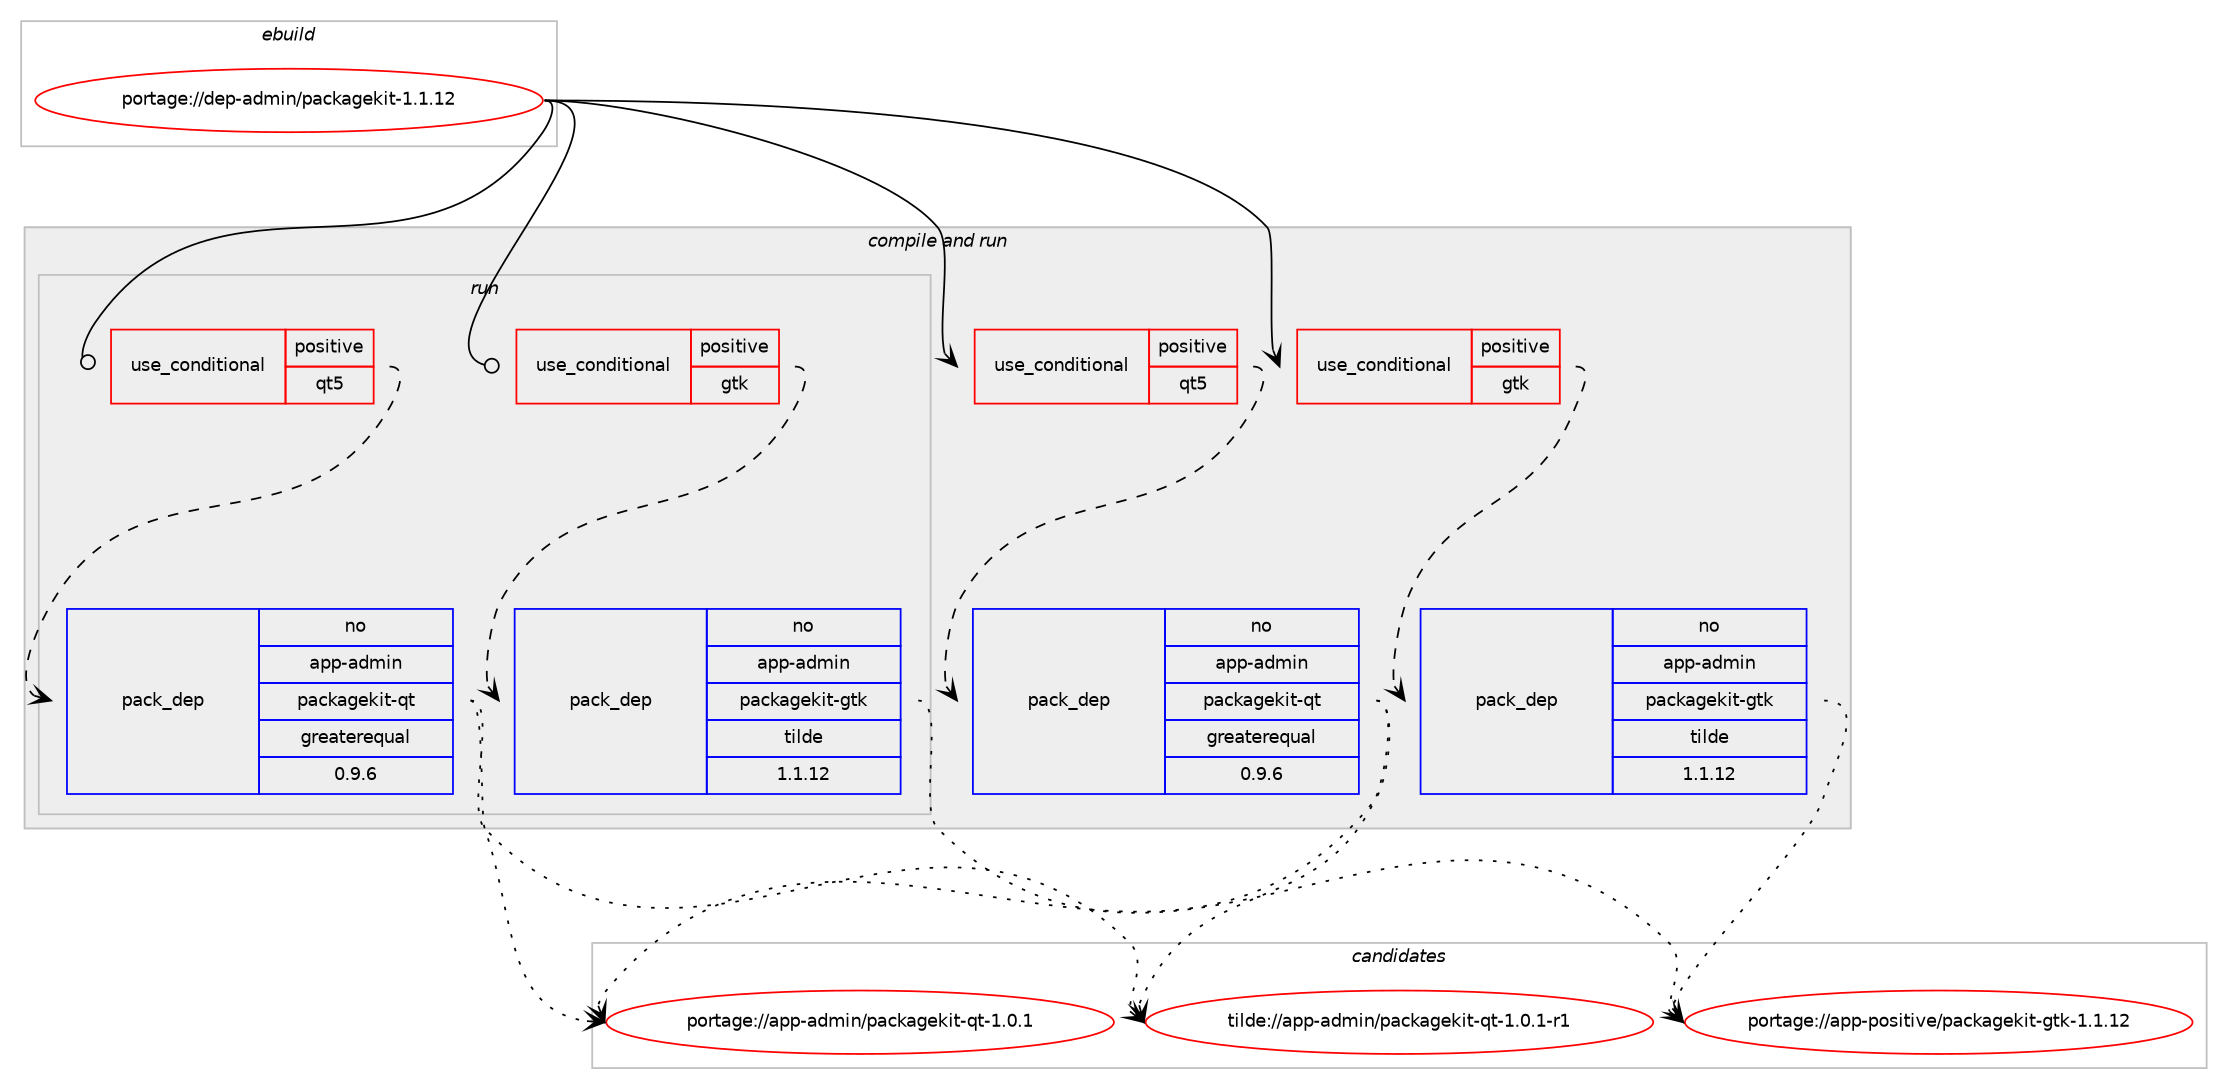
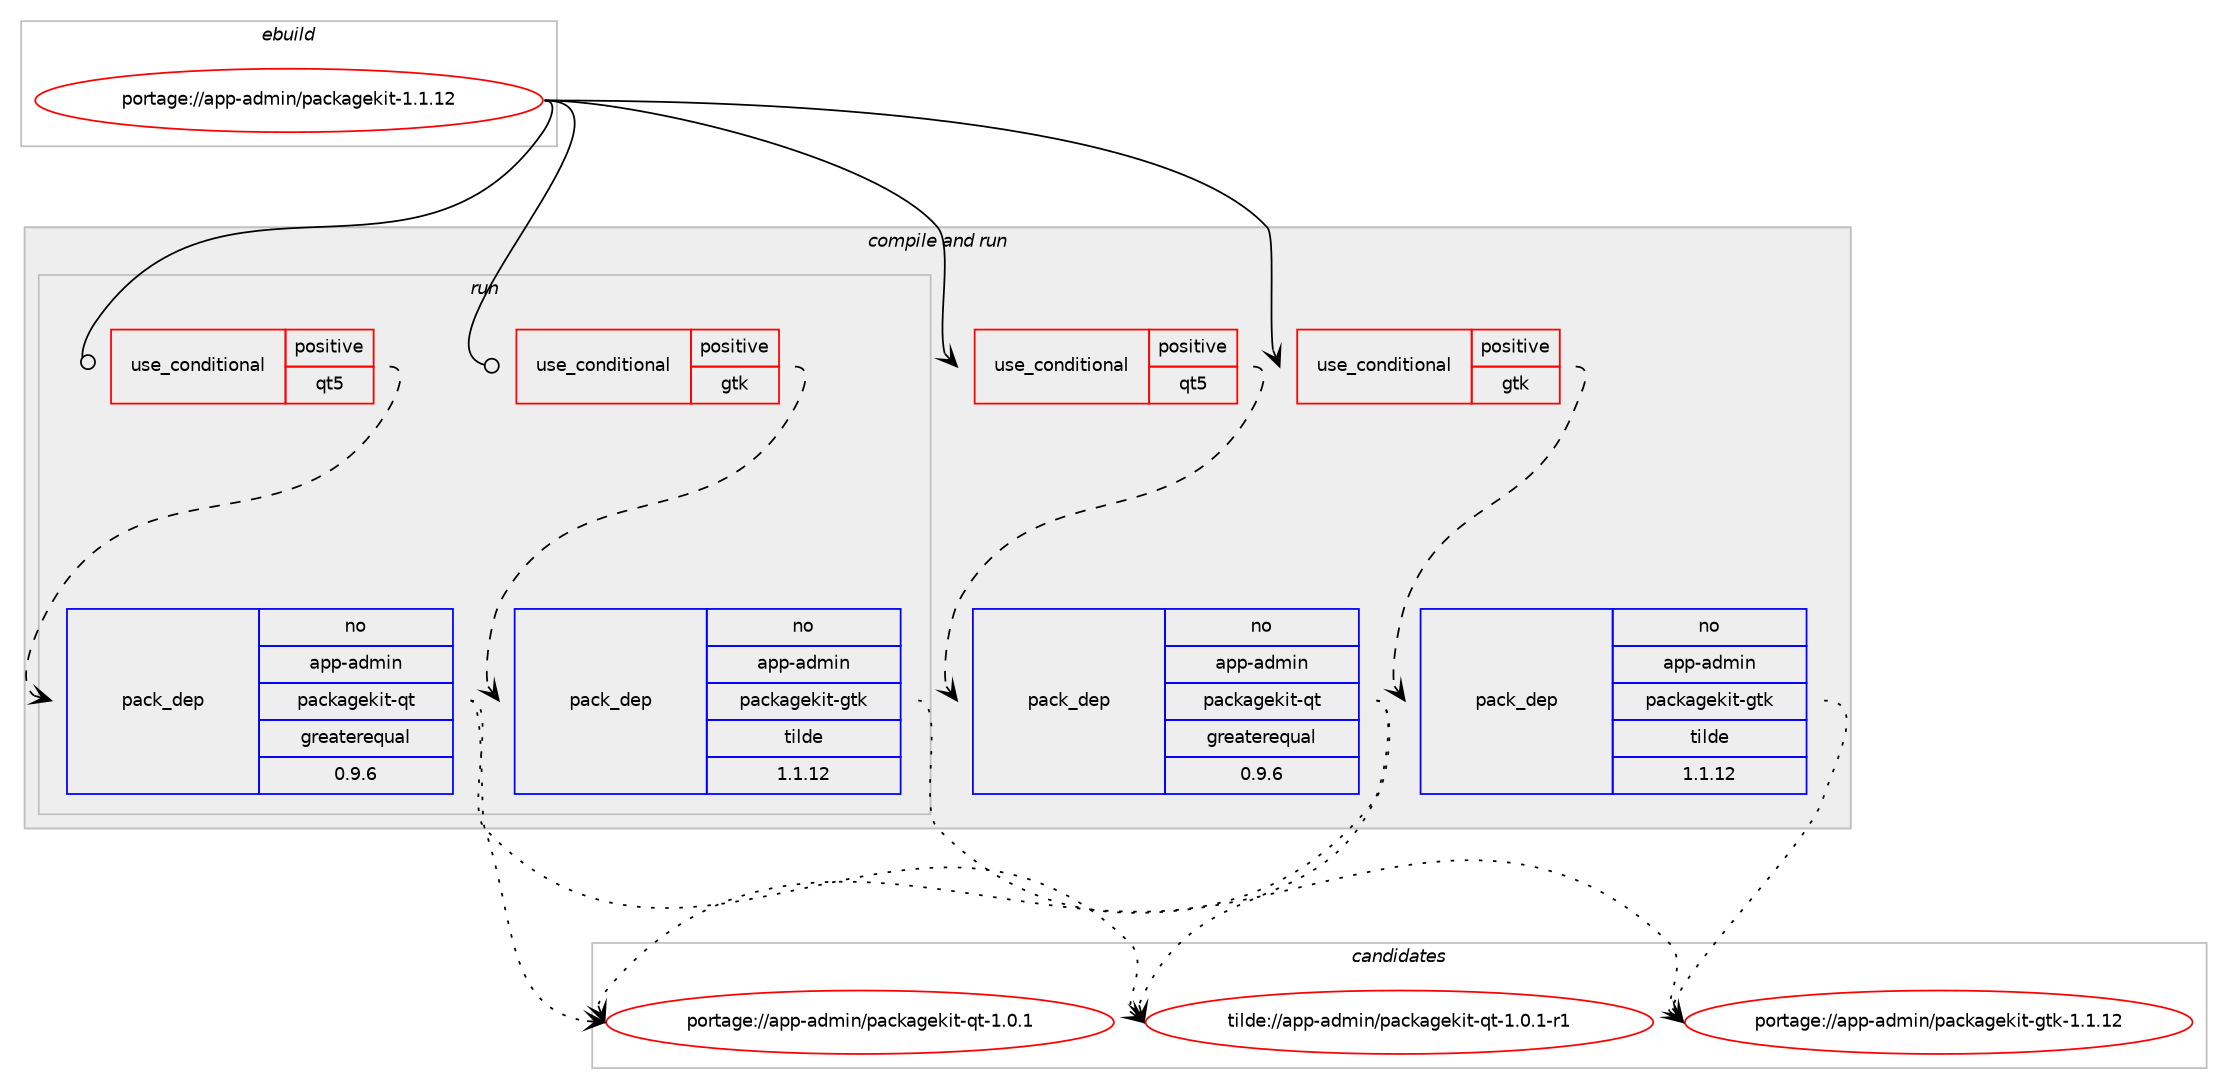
  digraph {
    compound=true
    concentrate=true
    fontname=Helvetica
    fontsize=10
    newrank=true
    rankdir=TB
    ranksep=1.5
    node [color=red fontname=Helvetica fontsize=10 shape=none]
    edge [arrowhead=vee headport=w style=dotted tailport=e weight=20]
-   n1 [label="portage://dep-admin/packagekit-1.1.12" width=4 shape=""]
+   n1 [label="portage://app-admin/packagekit-1.1.12" width=4 shape=""]
    n2 [color=blue label=<<TABLE BORDER="0" CELLBORDER="1" CELLSPACING="0" CELLPADDING="4" WIDTH="220"><TR><TD ROWSPAN="6" CELLPADDING="30">pack_dep</TD></TR><TR><TD WIDTH="110">no</TD></TR><TR><TD>app-admin</TD></TR><TR><TD>packagekit-gtk</TD></TR><TR><TD>tilde</TD></TR><TR><TD>1.1.12</TD></TR></TABLE>>]
    n3 [label=<<TABLE BORDER="0" CELLBORDER="1" CELLSPACING="0" CELLPADDING="4"><TR><TD ROWSPAN="3" CELLPADDING="10">use_conditional</TD></TR><TR><TD>positive</TD></TR><TR><TD>gtk</TD></TR></TABLE>>]
    n4 [color=blue label=<<TABLE BORDER="0" CELLBORDER="1" CELLSPACING="0" CELLPADDING="4" WIDTH="220"><TR><TD ROWSPAN="6" CELLPADDING="30">pack_dep</TD></TR><TR><TD WIDTH="110">no</TD></TR><TR><TD>app-admin</TD></TR><TR><TD>packagekit-qt</TD></TR><TR><TD>greaterequal</TD></TR><TR><TD>0.9.6</TD></TR></TABLE>>]
    n5 [label=<<TABLE BORDER="0" CELLBORDER="1" CELLSPACING="0" CELLPADDING="4"><TR><TD ROWSPAN="3" CELLPADDING="10">use_conditional</TD></TR><TR><TD>positive</TD></TR><TR><TD>qt5</TD></TR></TABLE>>]
    n6 [color=blue label=<<TABLE BORDER="0" CELLBORDER="1" CELLSPACING="0" CELLPADDING="4" WIDTH="220"><TR><TD ROWSPAN="6" CELLPADDING="30">pack_dep</TD></TR><TR><TD WIDTH="110">no</TD></TR><TR><TD>app-admin</TD></TR><TR><TD>packagekit-gtk</TD></TR><TR><TD>tilde</TD></TR><TR><TD>1.1.12</TD></TR></TABLE>>]
    n7 [label=<<TABLE BORDER="0" CELLBORDER="1" CELLSPACING="0" CELLPADDING="4"><TR><TD ROWSPAN="3" CELLPADDING="10">use_conditional</TD></TR><TR><TD>positive</TD></TR><TR><TD>gtk</TD></TR></TABLE>>]
    n8 [color=blue label=<<TABLE BORDER="0" CELLBORDER="1" CELLSPACING="0" CELLPADDING="4" WIDTH="220"><TR><TD ROWSPAN="6" CELLPADDING="30">pack_dep</TD></TR><TR><TD WIDTH="110">no</TD></TR><TR><TD>app-admin</TD></TR><TR><TD>packagekit-qt</TD></TR><TR><TD>greaterequal</TD></TR><TR><TD>0.9.6</TD></TR></TABLE>>]
    n9 [label=<<TABLE BORDER="0" CELLBORDER="1" CELLSPACING="0" CELLPADDING="4"><TR><TD ROWSPAN="3" CELLPADDING="10">use_conditional</TD></TR><TR><TD>positive</TD></TR><TR><TD>qt5</TD></TR></TABLE>>]
-   n10 [label="portage://app-positive/packagekit-gtk-1.1.12" width=4 shape=""]
+   n10 [label="portage://app-admin/packagekit-gtk-1.1.12" width=4 shape=""]
    n11 [label="tilde://app-admin/packagekit-qt-1.0.1-r1" width=4 shape=""]
    n12 [label="portage://app-admin/packagekit-qt-1.0.1" width=4 shape=""]
    subgraph cluster_1 {
      color=gray
      label=<<i>ebuild</i>>
      n1
    }
    subgraph cluster_2 {
      color=gray
      label=<<i>dependencies</i>>
      subgraph cluster_3 {
        color=gray
        fillcolor="#eeeeee"
        label=<<i>compile</i>>
        style=filled
        subgraph sub_4 {
          color=gray
          fillcolor="#eeeeee"
          label=<<i>compile</i>>
          style=filled
          n3
          subgraph sub_5 {
            color=gray
            fillcolor="#eeeeee"
            label=<<i>compile</i>>
            style=filled
            n2
          }
        }
        subgraph sub_6 {
          color=gray
          fillcolor="#eeeeee"
          label=<<i>compile</i>>
          style=filled
          n5
          subgraph sub_7 {
            color=gray
            fillcolor="#eeeeee"
            label=<<i>compile</i>>
            style=filled
            n4
          }
        }
      }
      subgraph cluster_8 {
        color=gray
        fillcolor="#eeeeee"
        label=<<i>compile and run</i>>
        style=filled
      }
      subgraph cluster_9 {
        color=gray
        fillcolor="#eeeeee"
        label=<<i>run</i>>
        style=filled
        subgraph sub_10 {
          color=gray
          fillcolor="#eeeeee"
          label=<<i>run</i>>
          style=filled
          n7
          subgraph sub_11 {
            color=gray
            fillcolor="#eeeeee"
            label=<<i>run</i>>
            style=filled
            n6
          }
        }
        subgraph sub_12 {
          color=gray
          fillcolor="#eeeeee"
          label=<<i>run</i>>
          style=filled
          n9
          subgraph sub_13 {
            color=gray
            fillcolor="#eeeeee"
            label=<<i>run</i>>
            style=filled
            n8
          }
        }
      }
    }
    subgraph cluster_14 {
      color=gray
      label=<<i>candidates</i>>
      rank=same
      subgraph sub_15 {
        color=black
        label=<<i>candidates</i>>
        nodesep=1
        rank=same
        n10
      }
      subgraph sub_16 {
        color=black
        label=<<i>candidates</i>>
        nodesep=1
        rank=same
        n11
        n12
      }
      subgraph sub_17 {
        color=black
        label=<<i>candidates</i>>
        nodesep=1
        rank=same
        n10
      }
      subgraph sub_18 {
        color=black
        label=<<i>candidates</i>>
        nodesep=1
        rank=same
        n11
        n12
      }
    }
    n1 -> n3 [style=solid]
    n1 -> n5 [style=solid]
    n1 -> n7 [arrowhead=odot style=solid]
    n1 -> n9 [arrowhead=odot style=solid]
    n2 -> n10 [weight=100]
    n3 -> n2 [style=dashed]
    n4 -> n11 [weight=100]
    n4 -> n12 [weight=100]
    n5 -> n4 [style=dashed]
    n6 -> n10 [weight=100]
    n7 -> n6 [style=dashed]
    n8 -> n11 [weight=100]
    n8 -> n12 [weight=100]
    n9 -> n8 [style=dashed]
  }
